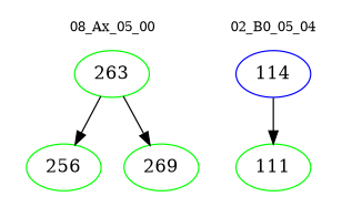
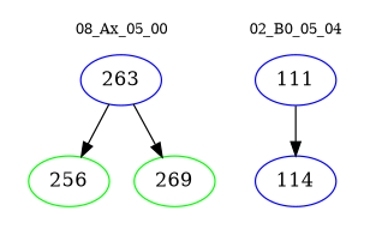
  digraph {
    node [color=blue]
    edge [color=black]
-   n1 [color=green label=263]
+   n1 [label=263]
    n2 [color=green label=256]
    n3 [color=green label=269]
-   n4 [color=green label=111]
+   n4 [label=111]
    n5 [label=114]
    subgraph cluster_1 {
      color=white
      fontsize=10
      label="08_Ax_05_00"
      n1
      n2
      n3
    }
    subgraph cluster_2 {
      color=white
      fontsize=10
      label="02_B0_05_04"
      n4
      n5
    }
    n1 -> n2
    n1 -> n3
-   n5 -> n4
+   n4 -> n5
  }
